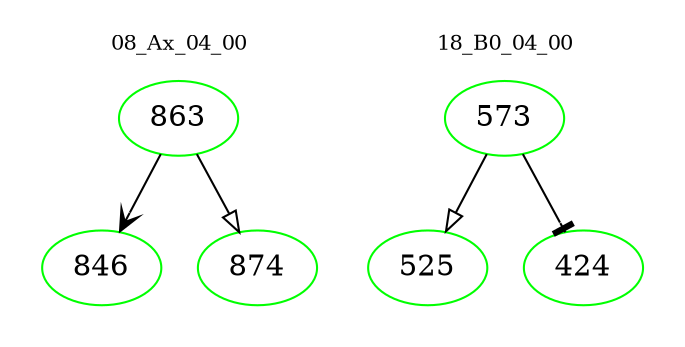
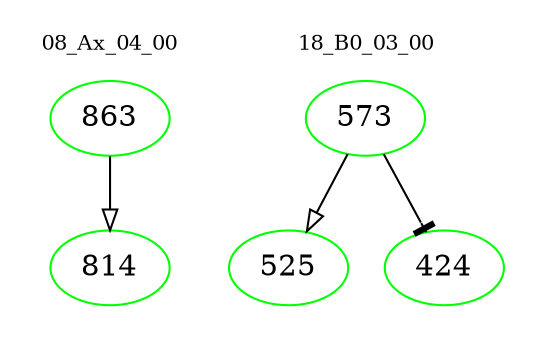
  digraph {
    node [color=green]
    edge [arrowhead=onormal color=black]
    n1 [label=863]
-   n2 [label=846]
-   n3 [label=874]
+   n3 [label=814]
    n4 [label=573]
    n5 [label=525]
    n6 [label=424]
    subgraph cluster_1 {
      color=white
      fontsize=10
      label="08_Ax_04_00"
      n1
-     n2
      n3
    }
    subgraph cluster_2 {
      color=white
      fontsize=10
-     label="18_B0_04_00"
+     label="18_B0_03_00"
      n4
      n5
      n6
    }
-   n1 -> n2 [arrowhead=vee]
    n1 -> n3
    n4 -> n5
    n4 -> n6 [arrowhead=tee]
  }
